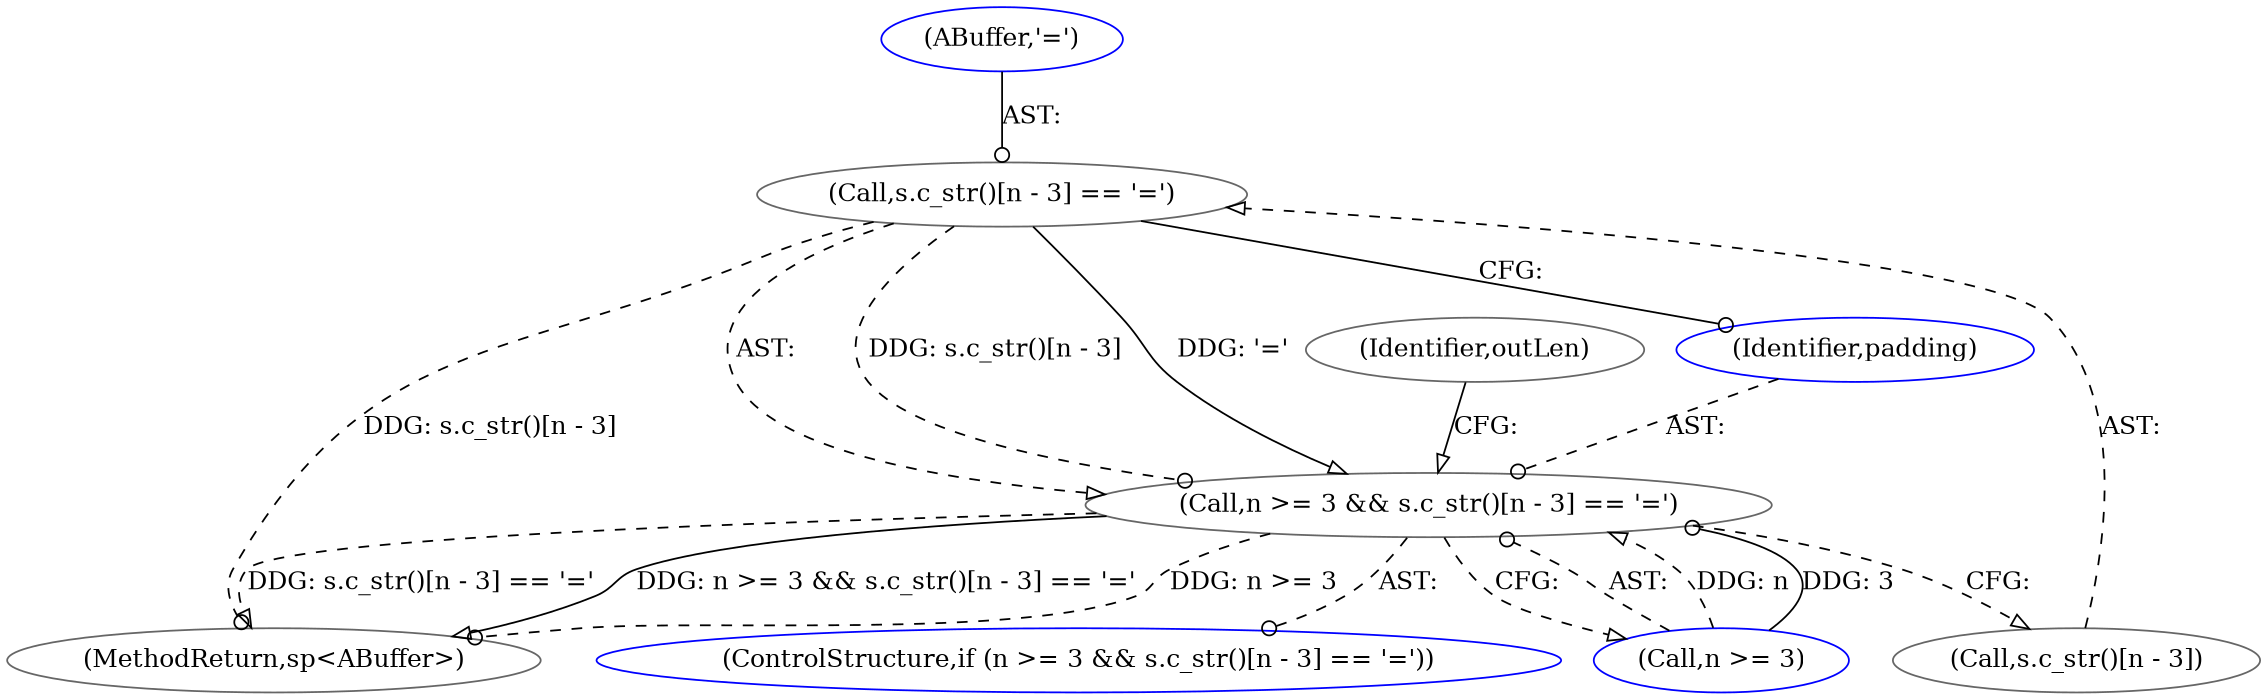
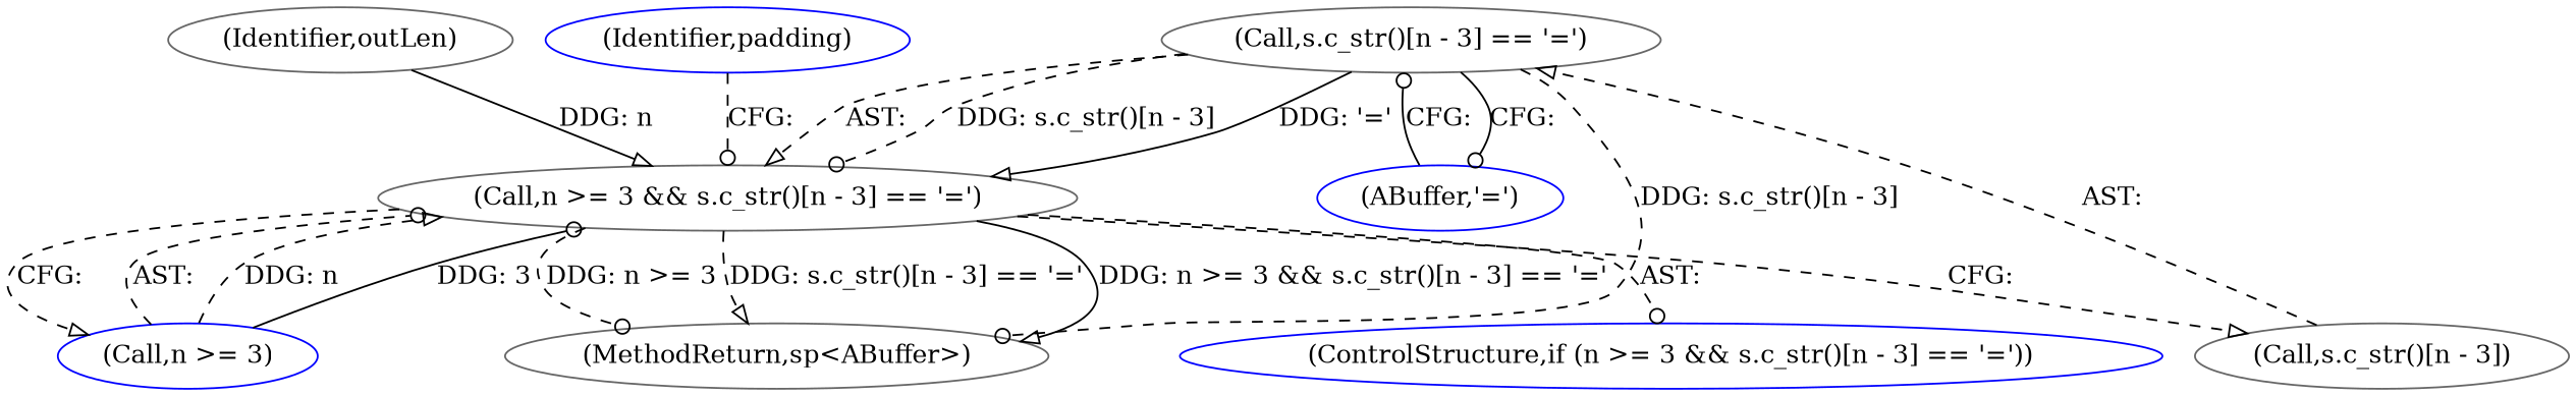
  digraph {
    node [color=gray40]
    edge [arrowhead=onormal style=dashed]
    n1 [label="(Call,s.c_str()[n - 3] == '=')"]
    n2 [label="(Call,n >= 3 && s.c_str()[n - 3] == '=')"]
    n3 [label="(MethodReturn,sp<ABuffer>)"]
    n4 [color=blue label="(ABuffer,'=')"]
    n5 [color=blue label="(ControlStructure,if (n >= 3 && s.c_str()[n - 3] == '='))"]
    n6 [color=blue label="(Call,n >= 3)"]
    n7 [label="(Call,s.c_str()[n - 3])"]
    n8 [label="(Identifier,outLen)"]
    n9 [color=blue label="(Identifier,padding)"]
    n1 -> n2 [label="AST: "]
    n1 -> n2 [arrowhead=odot label="DDG: s.c_str()[n - 3]"]
    n1 -> n2 [label="DDG: '='" style=solid]
    n1 -> n3 [arrowhead=odot label="DDG: s.c_str()[n - 3]"]
-   n1 -> n9 [arrowhead=odot label="CFG: " style=solid]
+   n1 -> n4 [arrowhead=odot label="CFG: " style=solid]
    n2 -> n3 [label="DDG: s.c_str()[n - 3] == '='"]
    n2 -> n3 [label="DDG: n >= 3 && s.c_str()[n - 3] == '='" style=solid]
    n2 -> n3 [arrowhead=odot label="DDG: n >= 3"]
    n2 -> n5 [arrowhead=odot label="AST: "]
    n2 -> n6 [label="CFG: "]
    n2 -> n7 [label="CFG: "]
-   n4 -> n1 [arrowhead=odot label="AST: " style=solid]
+   n4 -> n1 [arrowhead=odot label="CFG: " style=solid]
    n6 -> n2 [arrowhead=odot label="AST: "]
    n6 -> n2 [label="DDG: n"]
    n6 -> n2 [arrowhead=odot label="DDG: 3" style=solid]
    n7 -> n1 [label="AST: "]
-   n8 -> n2 [label="CFG: " style=solid]
-   n9 -> n2 [arrowhead=odot label="AST: "]
+   n8 -> n2 [label="DDG: n" style=solid]
+   n9 -> n2 [arrowhead=odot label="CFG: "]
  }
